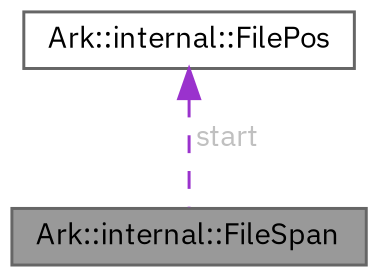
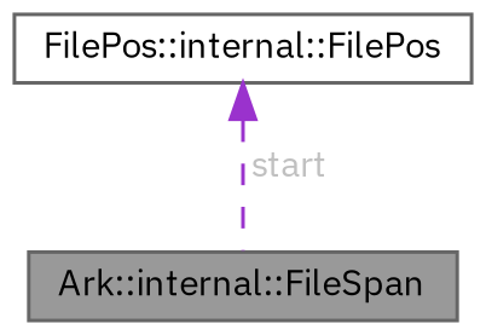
  digraph {
    fontname="IBM Plex Sans"
    node [color=gray40 fontname="IBM Plex Sans" fontsize=10 shape=box style=filled]
    n1 [fillcolor=grey60 fontcolor=black height=0.2 label="Ark::internal::FileSpan" width=0.4]
-   n2 [fillcolor=white height=0.2 label="Ark::internal::FilePos" width=0.4]
+   n2 [fillcolor=white height=0.2 label="FilePos::internal::FilePos" width=0.4]
    n2 -> n1 [color=darkorchid3 dir=back fontcolor=grey fontname="IBM Plex Sans" fontsize=10 label=" start" labelfontname=Helvetica labelfontsize=10 style=dashed]
  }
